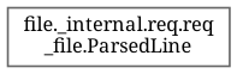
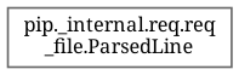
  digraph {
    rankdir=LR
    fontname="Noto Serif"
-   n1 [color=grey40 fillcolor=white fontname="Noto Serif" fontsize=10 height=0.2 label="file._internal.req.req\l_file.ParsedLine" shape=box style=filled width=0.4]
+   n1 [color=grey40 fillcolor=white fontname="Noto Serif" fontsize=10 height=0.2 label="pip._internal.req.req\l_file.ParsedLine" shape=box style=filled width=0.4]
  }
